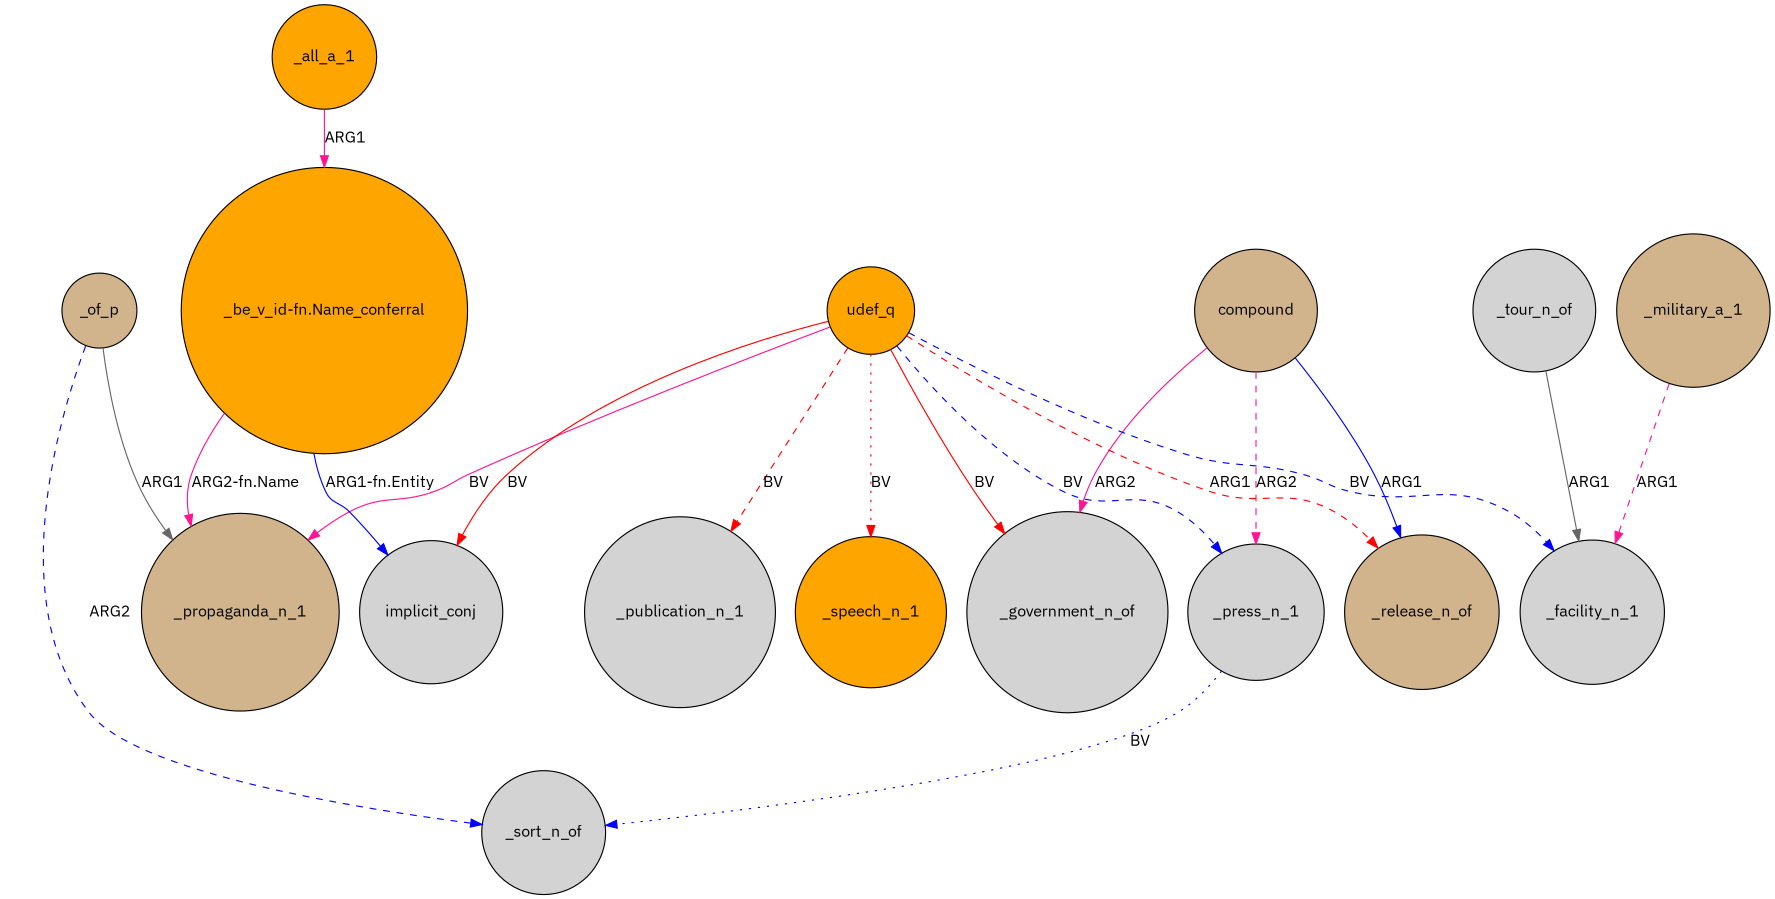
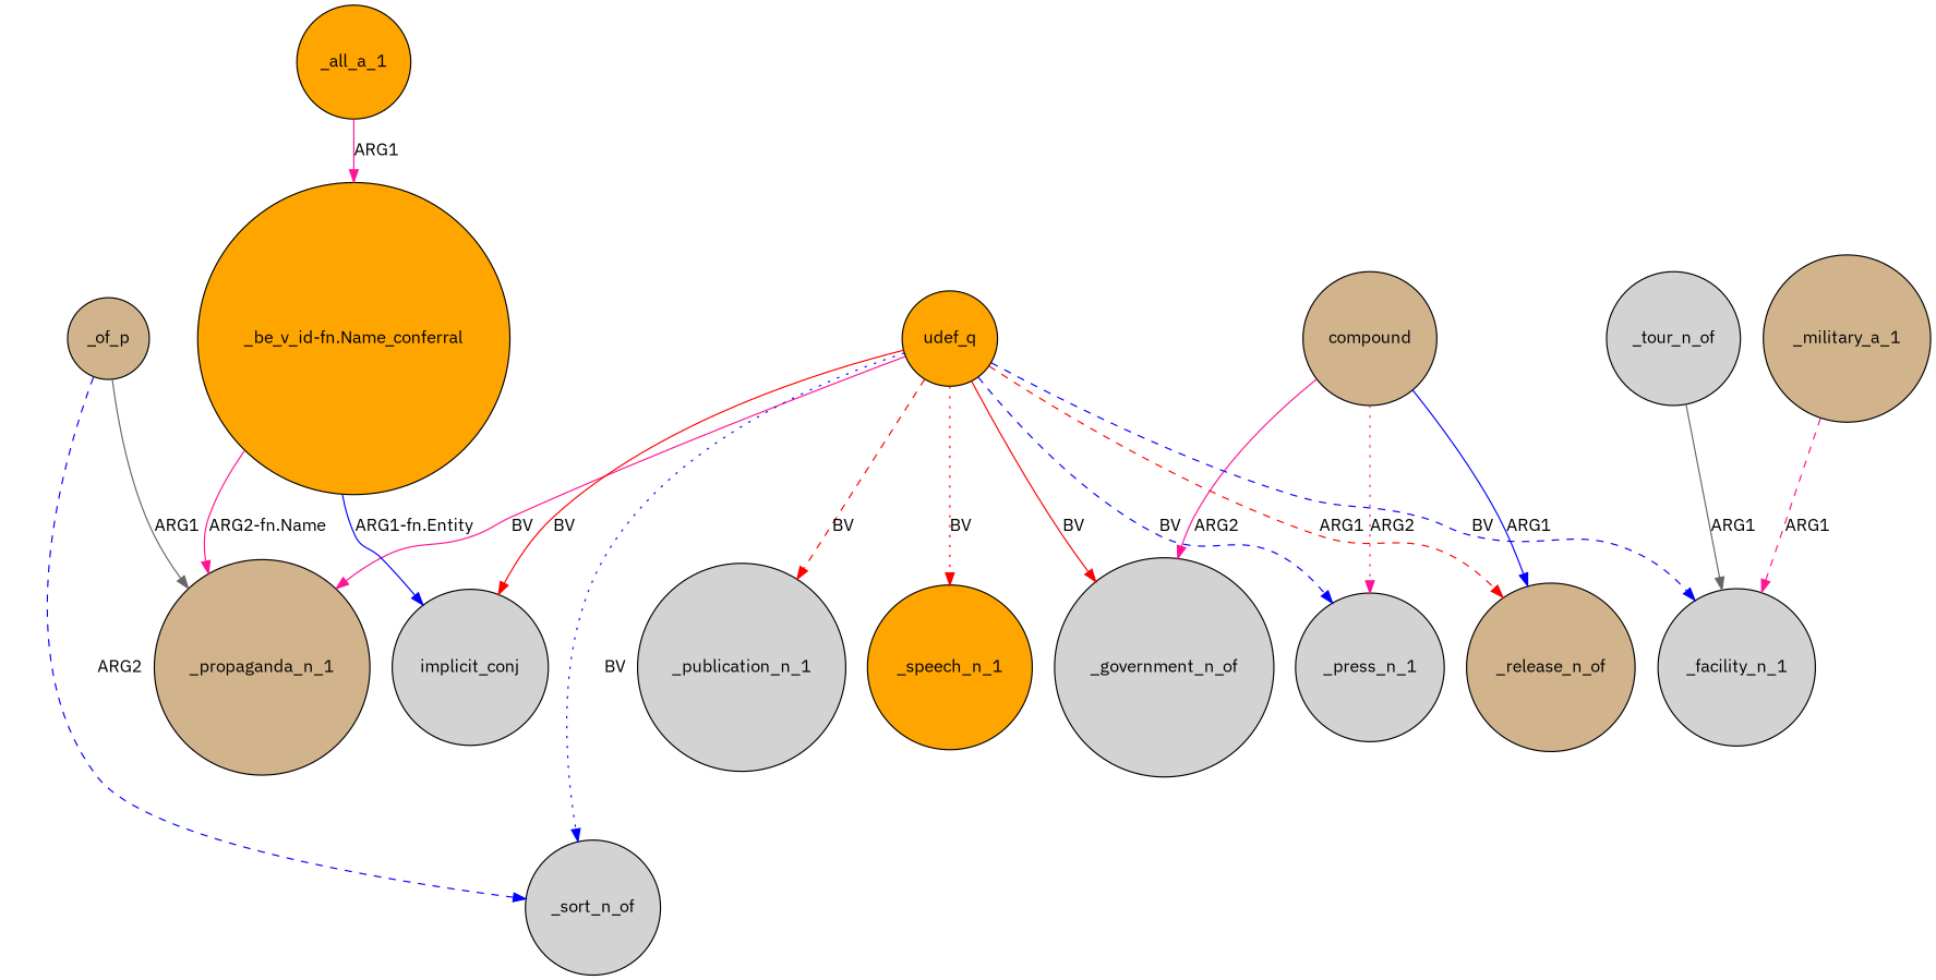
  digraph {
    fontname="IBM Plex Sans"
    node [fillcolor=lightgrey fontname="IBM Plex Sans" shape=circle style=filled]
    edge [color=blue fontname="IBM Plex Sans" style=solid]
    _of_p [fillcolor=tan]
    _propaganda_n_1 [fillcolor=tan]
    _sort_n_of
    compound [fillcolor=tan]
    _government_n_of
    _press_n_1
    _release_n_of [fillcolor=tan]
    udef_q [fillcolor=orange]
    _facility_n_1
    _publication_n_1
    implicit_conj
    _speech_n_1 [fillcolor=orange]
    _tour_n_of
    _military_a_1 [fillcolor=tan]
    "_be_v_id-fn.Name_conferral" [fillcolor=orange]
    _all_a_1 [fillcolor=orange]
    _of_p -> _propaganda_n_1 [color=gray40 label=ARG1]
    _of_p -> _sort_n_of [label=ARG2 style=dashed]
    compound -> _government_n_of [color=deeppink label=ARG2]
-   compound -> _press_n_1 [color=deeppink label=ARG2 style=dashed]
+   compound -> _press_n_1 [color=deeppink label=ARG2 style=dotted]
    compound -> _release_n_of [label=ARG1]
    udef_q -> _propaganda_n_1 [color=deeppink label=BV]
-   _press_n_1 -> _sort_n_of [label=BV style=dotted]
+   udef_q -> _sort_n_of [label=BV style=dotted]
    udef_q -> _government_n_of [color=red label=BV]
    udef_q -> _press_n_1 [label=BV style=dashed]
    udef_q -> _release_n_of [color=red label=ARG1 style=dashed]
    udef_q -> _facility_n_1 [label=BV style=dashed]
    udef_q -> _publication_n_1 [color=red label=BV style=dashed]
    udef_q -> implicit_conj [color=red label=BV]
    udef_q -> _speech_n_1 [color=red label=BV style=dotted]
    _tour_n_of -> _facility_n_1 [color=gray40 label=ARG1]
    _military_a_1 -> _facility_n_1 [color=deeppink label=ARG1 style=dashed]
    "_be_v_id-fn.Name_conferral" -> _propaganda_n_1 [color=deeppink label="ARG2-fn.Name"]
    "_be_v_id-fn.Name_conferral" -> implicit_conj [label="ARG1-fn.Entity"]
    _all_a_1 -> "_be_v_id-fn.Name_conferral" [color=deeppink label=ARG1]
  }
